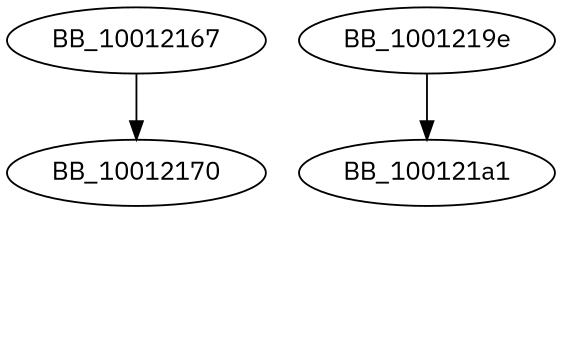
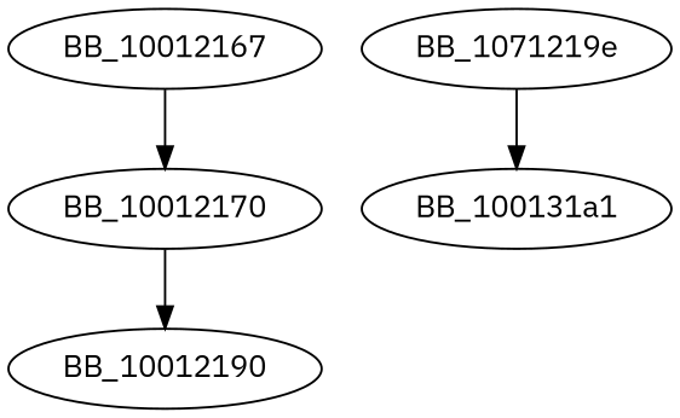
  digraph {
    fontname="IBM Plex Sans"
    node [fontname="IBM Plex Sans"]
    edge [fontname="IBM Plex Sans"]
    BB_10012167
    BB_10012170
-   BB_1001219e
-   BB_100121a1
+   BB_10012190
+   BB_1001219e [label=BB_1071219e]
+   BB_100121a1 [label=BB_100131a1]
    BB_10012167 -> BB_10012170
+   BB_10012170 -> BB_10012190
    BB_1001219e -> BB_100121a1
  }
